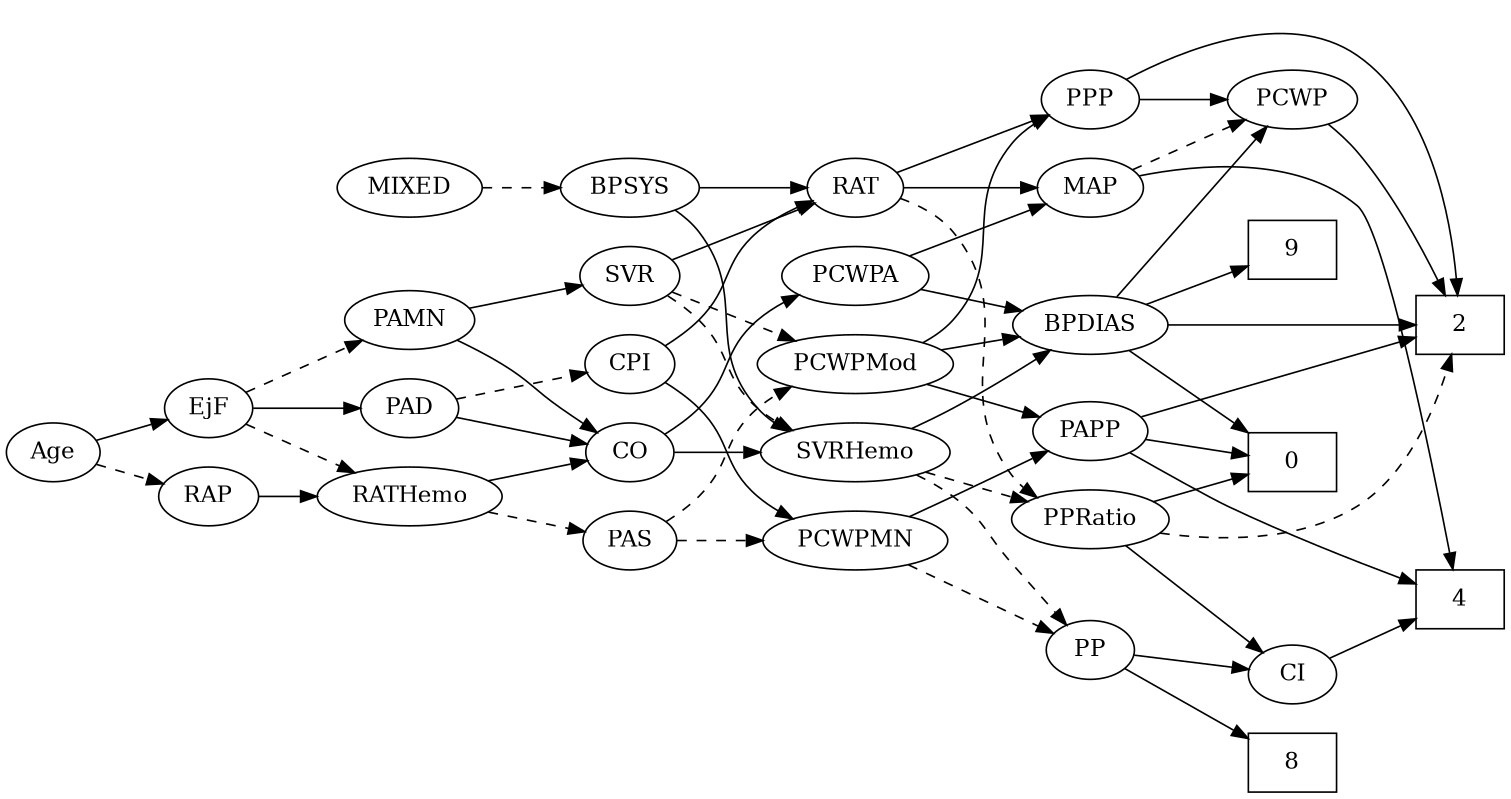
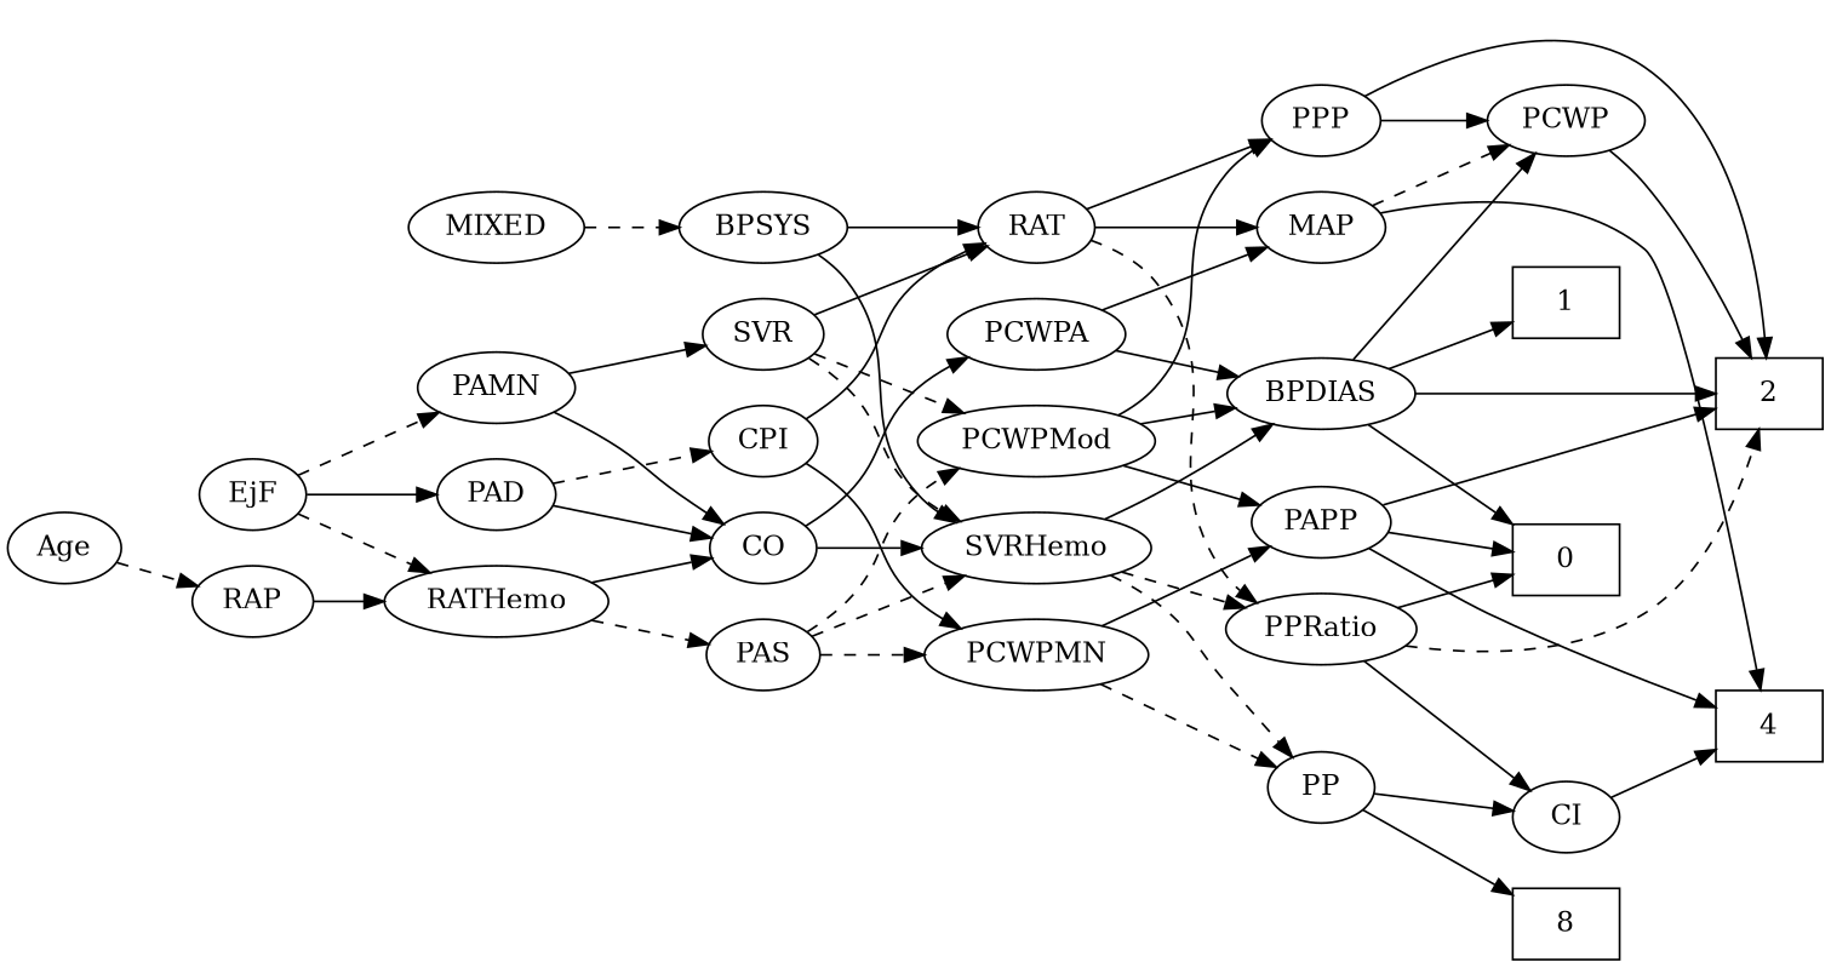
  strict digraph {
    rankdir=LR
    edge [style=solid]
-   1 [height=0.5 shape=box width=0.75 label=9]
+   1 [height=0.5 shape=box width=0.75]
    2 [height=0.5 shape=box width=0.75]
    n3 [height=0.5 label=8 shape=box width=0.75]
    4 [height=0.5 shape=box width=0.75]
    n5 [height=0.5 label=0 shape=box width=0.75]
    Age [height=0.5 width=0.75]
    EjF [height=0.5 width=0.75]
    RAP [height=0.5 width=0.77632]
    PAD [height=0.5 width=0.79437]
    PAMN [height=0.5 width=1.011]
    RATHemo [height=0.5 width=1.3721]
    CO [height=0.5 width=0.75]
    CPI [height=0.5 width=0.75]
    SVR [height=0.5 width=0.77632]
    PAS [height=0.5 width=0.75]
    MIXED [height=0.5 width=1.1193]
    BPSYS [height=0.5 width=1.0471]
    SVRHemo [height=0.5 width=1.3902]
    PCWPA [height=0.5 width=1.1555]
    PCWPMN [height=0.5 width=1.3902]
    RAT [height=0.5 width=0.75827]
    PCWPMod [height=0.5 width=1.4443]
    PAPP [height=0.5 width=0.88464]
    PP [height=0.5 width=0.75]
    MAP [height=0.5 width=0.84854]
    PPP [height=0.5 width=0.75]
    PPRatio [height=0.5 width=1.1013]
    BPDIAS [height=0.5 width=1.1735]
    CI [height=0.5 width=0.75]
    PCWP [height=0.5 width=0.97491]
-   Age -> EjF
    Age -> RAP [style=dashed]
    EjF -> PAD
    EjF -> PAMN [style=dashed]
    EjF -> RATHemo [style=dashed]
    RAP -> RATHemo
    PAD -> CO
    PAD -> CPI [style=dashed]
    PAMN -> CO
    PAMN -> SVR
    RATHemo -> CO
    RATHemo -> PAS [style=dashed]
    CO -> SVRHemo
    CO -> PCWPA
    CPI -> PCWPMN
    CPI -> RAT
    SVR -> SVRHemo [style=dashed]
    SVR -> RAT
    SVR -> PCWPMod [style=dashed]
+   PAS -> SVRHemo [style=dashed]
    PAS -> PCWPMN [style=dashed]
    PAS -> PCWPMod [style=dashed]
    MIXED -> BPSYS [style=dashed]
    BPSYS -> SVRHemo
    BPSYS -> RAT
    SVRHemo -> PP [style=dashed]
    SVRHemo -> PPRatio [style=dashed]
    SVRHemo -> BPDIAS
    PCWPA -> MAP
    PCWPA -> BPDIAS
    PCWPMN -> PAPP
    PCWPMN -> PP [style=dashed]
    RAT -> MAP
    RAT -> PPP
    RAT -> PPRatio [style=dashed]
    PCWPMod -> PAPP
    PCWPMod -> PPP
    PCWPMod -> BPDIAS
    PAPP -> 2
    PAPP -> 4
    PAPP -> n5
    PP -> n3
    PP -> CI
    MAP -> 4
    MAP -> PCWP [style=dashed]
    PPP -> 2
    PPP -> PCWP
    PPRatio -> 2 [style=dashed]
    PPRatio -> n5
    PPRatio -> CI
    BPDIAS -> 1
    BPDIAS -> 2
    BPDIAS -> n5
    BPDIAS -> PCWP
    CI -> 4
    PCWP -> 2
  }
